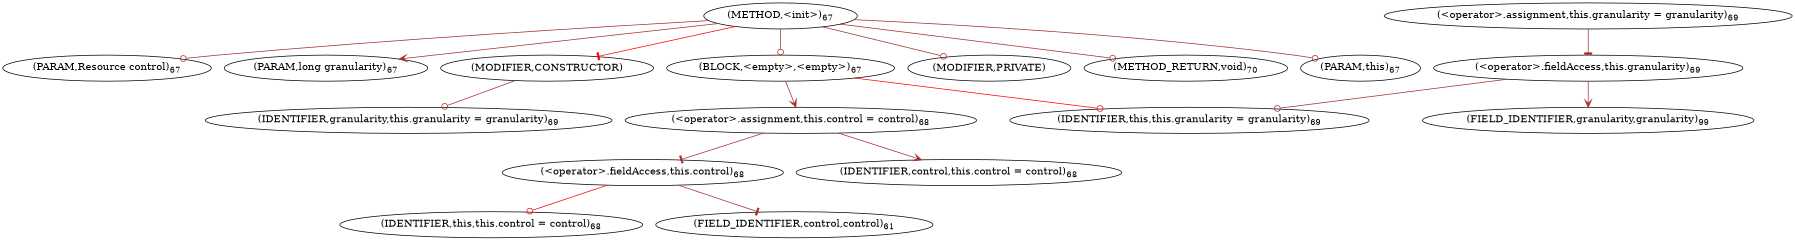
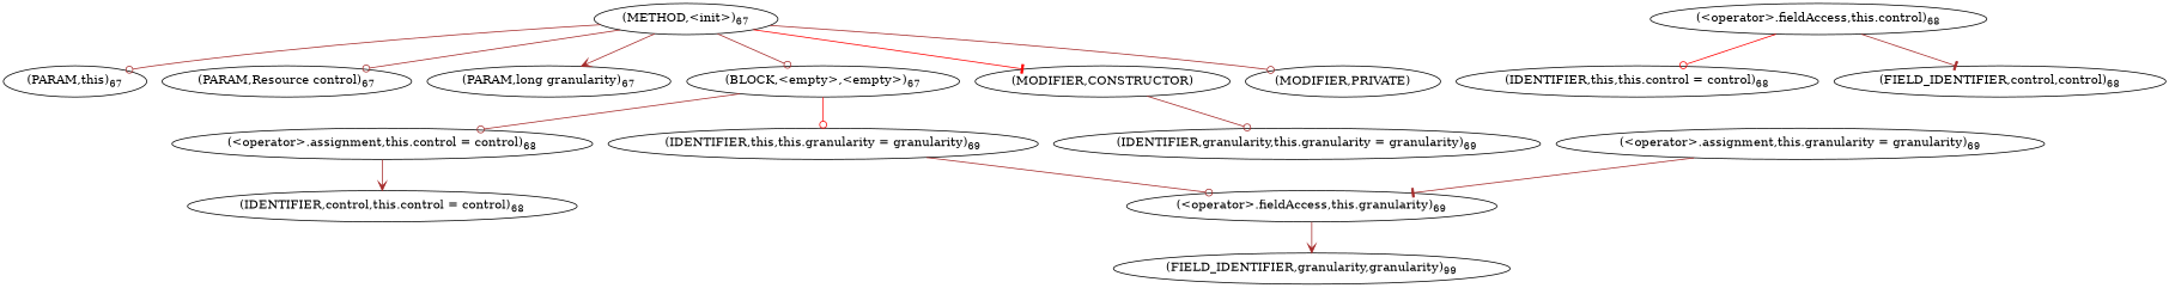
  digraph {
    edge [arrowhead=odot color=brown]
    n1 [label=<(METHOD,&lt;init&gt;)<SUB>67</SUB>>]
    n2 [label=<(PARAM,this)<SUB>67</SUB>>]
    n3 [label=<(PARAM,Resource control)<SUB>67</SUB>>]
    n4 [label=<(PARAM,long granularity)<SUB>67</SUB>>]
    n5 [label=<(BLOCK,&lt;empty&gt;,&lt;empty&gt;)<SUB>67</SUB>>]
    n6 [label=<(MODIFIER,CONSTRUCTOR)>]
    n7 [label=<(MODIFIER,PRIVATE)>]
-   n8 [label=<(METHOD_RETURN,void)<SUB>70</SUB>>]
    n9 [label=<(&lt;operator&gt;.assignment,this.control = control)<SUB>68</SUB>>]
    n10 [label=<(IDENTIFIER,this,this.granularity = granularity)<SUB>69</SUB>>]
    n11 [label=<(IDENTIFIER,granularity,this.granularity = granularity)<SUB>69</SUB>>]
    n12 [label=<(&lt;operator&gt;.fieldAccess,this.control)<SUB>68</SUB>>]
    n13 [label=<(IDENTIFIER,control,this.control = control)<SUB>68</SUB>>]
    n14 [label=<(&lt;operator&gt;.assignment,this.granularity = granularity)<SUB>69</SUB>>]
    n15 [label=<(&lt;operator&gt;.fieldAccess,this.granularity)<SUB>69</SUB>>]
    n16 [label=<(IDENTIFIER,this,this.control = control)<SUB>68</SUB>>]
-   n17 [label=<(FIELD_IDENTIFIER,control,control)<SUB>61</SUB>>]
+   n17 [label=<(FIELD_IDENTIFIER,control,control)<SUB>68</SUB>>]
    n18 [label=<(FIELD_IDENTIFIER,granularity,granularity)<SUB>99</SUB>>]
    n1 -> n2
    n1 -> n3
    n1 -> n4 [arrowhead=vee]
    n1 -> n5
    n1 -> n6 [arrowhead=tee color=red]
    n1 -> n7
-   n1 -> n8
-   n5 -> n9 [arrowhead=vee]
+   n5 -> n9
    n5 -> n10 [color=red]
    n6 -> n11
-   n9 -> n12 [arrowhead=tee]
    n9 -> n13 [arrowhead=vee]
    n12 -> n16 [color=red]
    n12 -> n17 [arrowhead=tee]
    n14 -> n15 [arrowhead=tee]
-   n15 -> n10
+   n10 -> n15
    n15 -> n18 [arrowhead=vee]
  }
